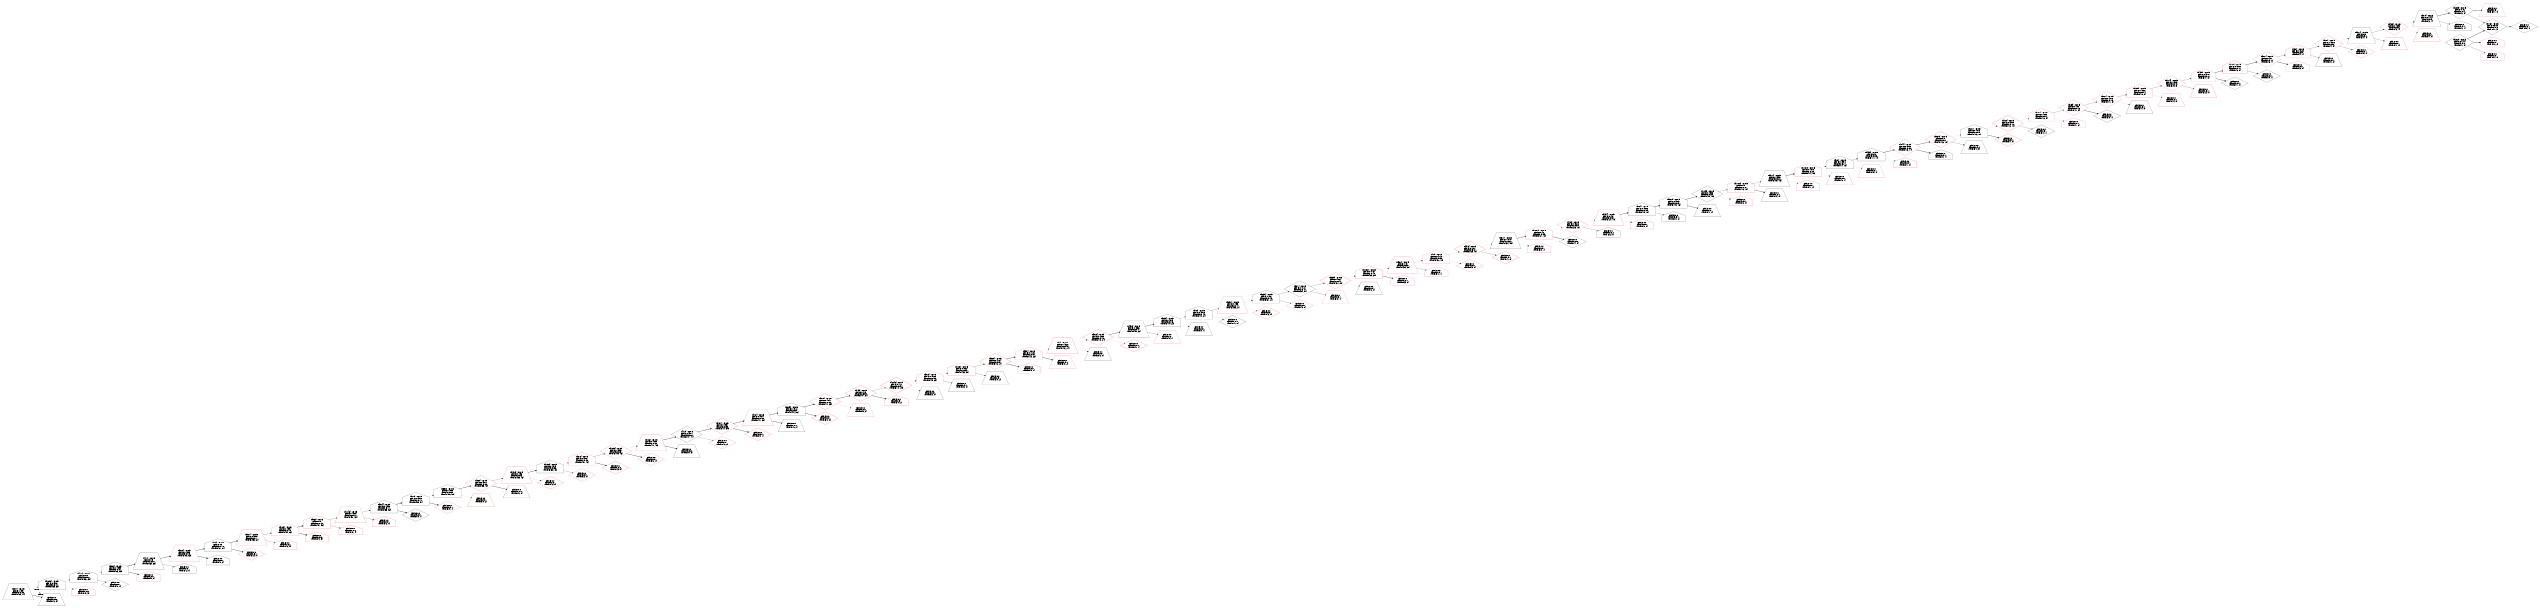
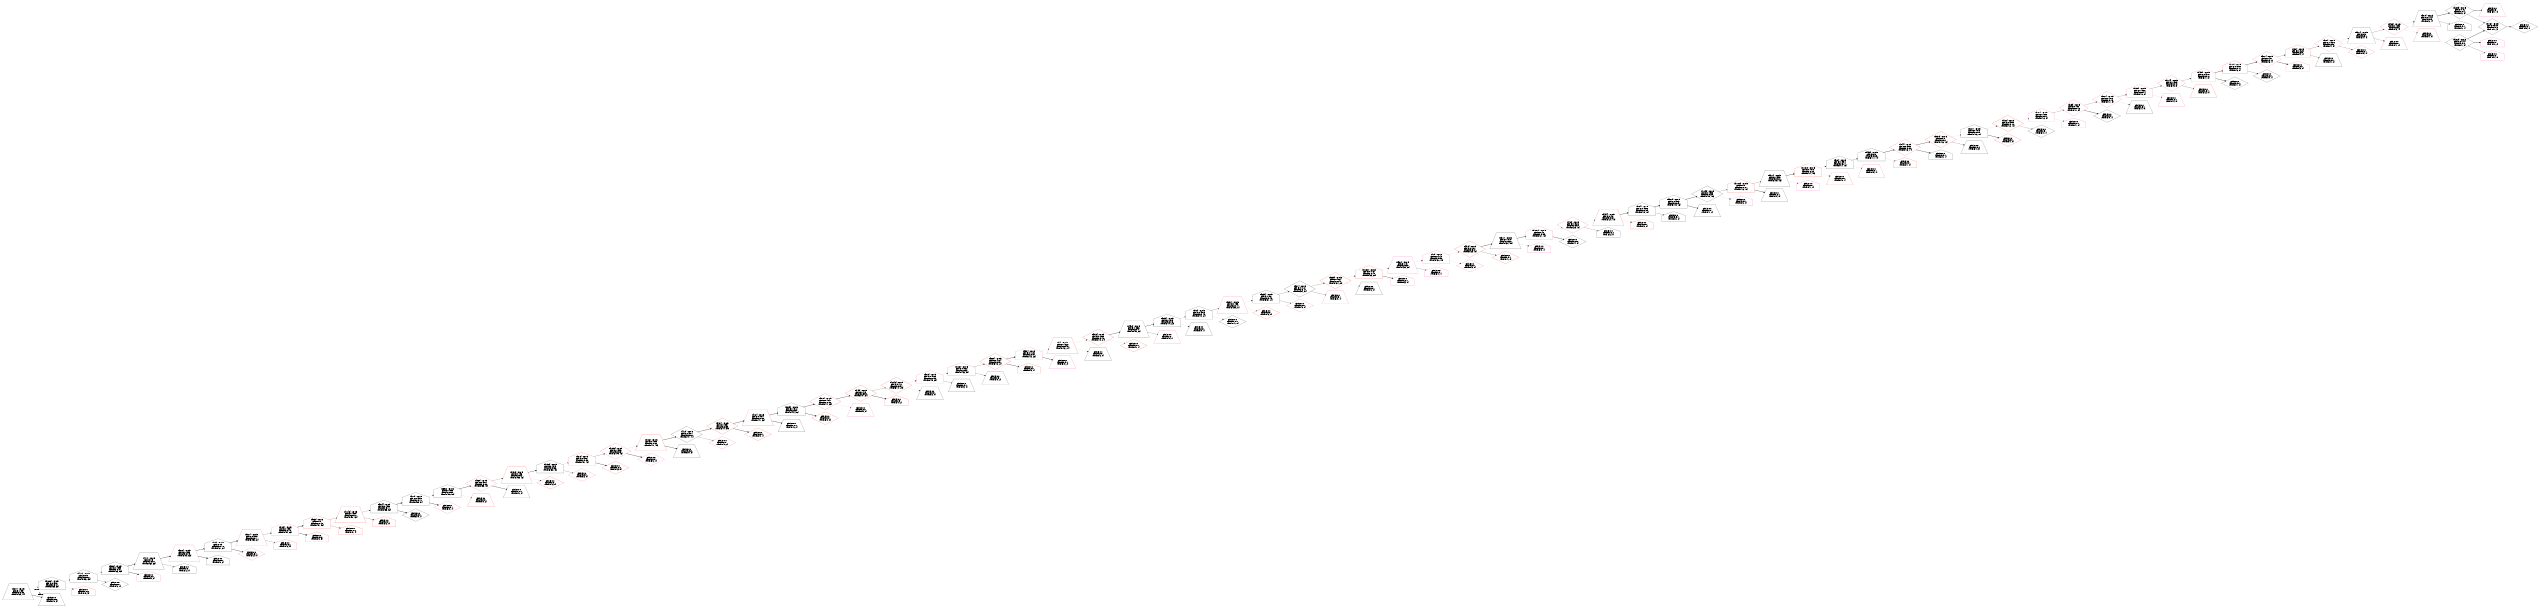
  digraph {
    rankdir=LR
    node [color=black shape=house]
    edge [arrowhead=diamond style=bold]
    n1 [label="X[847] <= 0.5\ngini = 0.499\nsamples = 86\nvalue = [65, 71]" shape=trapezium]
    n2 [label="X[1028] <= 0.5\ngini = 0.4997\nsamples = 84\nvalue = [65, 68]"]
    n3 [label="gini = 0.0\nsamples = 2\nvalue = [0, 3]" shape=trapezium]
    n4 [label="X[410] <= 0.5\ngini = 0.5\nsamples = 82\nvalue = [65, 65]"]
    n5 [color=red label="gini = 0.0\nsamples = 2\nvalue = [0, 3]"]
    n6 [label="X[862] <= 0.5\ngini = 0.4999\nsamples = 81\nvalue = [63, 65]"]
    n7 [label="gini = 0.0\nsamples = 1\nvalue = [2, 0]" shape=diamond]
    n8 [label="X[471] <= 0.5\ngini = 0.5\nsamples = 80\nvalue = [63, 63]" shape=trapezium]
    n9 [color=deeppink label="gini = 0.0\nsamples = 1\nvalue = [0, 2]"]
    n10 [color=deeppink label="X[272] <= 0.5\ngini = 0.4999\nsamples = 79\nvalue = [61, 63]" shape=trapezium]
    n11 [label="gini = 0.0\nsamples = 1\nvalue = [2, 0]"]
    n12 [label="X[15] <= 0.5\ngini = 0.5\nsamples = 78\nvalue = [61, 61]"]
    n13 [label="gini = 0.0\nsamples = 1\nvalue = [0, 2]"]
    n14 [color=red label="X[617] <= 0.5\ngini = 0.4999\nsamples = 77\nvalue = [59, 61]" shape=trapezium]
    n15 [color=deeppink label="gini = 0.0\nsamples = 1\nvalue = [2, 0]" shape=diamond]
    n16 [color=deeppink label="X[723] <= 0.5\ngini = 0.4994\nsamples = 75\nvalue = [57, 61]"]
    n17 [color=red label="gini = 0.0\nsamples = 2\nvalue = [2, 0]"]
    n18 [color=red label="X[963] <= 0.5\ngini = 0.5\nsamples = 73\nvalue = [57, 56]"]
    n19 [color=red label="gini = 0.0\nsamples = 2\nvalue = [0, 5]"]
    n20 [color=red label="X[1046] <= 0.5\ngini = 0.4989\nsamples = 72\nvalue = [57, 52]" shape=trapezium]
    n21 [color=red label="gini = 0.0\nsamples = 1\nvalue = [0, 4]"]
    n22 [label="X[314] <= 0.5\ngini = 0.4996\nsamples = 71\nvalue = [55, 52]"]
    n23 [color=red label="gini = 0.0\nsamples = 1\nvalue = [2, 0]"]
    n24 [label="X[578] <= 0.5\ngini = 0.4993\nsamples = 70\nvalue = [55, 51]"]
    n25 [label="gini = 0.0\nsamples = 1\nvalue = [0, 1]" shape=diamond]
    n26 [label="X[596] <= 0.5\ngini = 0.4989\nsamples = 69\nvalue = [55, 50]"]
    n27 [color=deeppink label="gini = 0.0\nsamples = 1\nvalue = [0, 1]" shape=diamond]
    n28 [color=deeppink label="X[960] <= 0.5\ngini = 0.4977\nsamples = 68\nvalue = [55, 48]" shape=diamond]
    n29 [color=red label="gini = 0.0\nsamples = 1\nvalue = [0, 2]" shape=trapezium]
    n30 [color=red label="X[738] <= 0.5\ngini = 0.496\nsamples = 67\nvalue = [55, 46]" shape=trapezium]
    n31 [label="gini = 0.0\nsamples = 1\nvalue = [0, 2]" shape=trapezium]
    n32 [label="X[1092] <= 0.5\ngini = 0.4975\nsamples = 66\nvalue = [53, 46]"]
    n33 [color=red label="gini = 0.0\nsamples = 1\nvalue = [2, 0]" shape=diamond]
    n34 [color=red label="X[676] <= 0.5\ngini = 0.4987\nsamples = 65\nvalue = [51, 46]"]
    n35 [color=deeppink label="gini = 0.0\nsamples = 1\nvalue = [2, 0]" shape=diamond]
    n36 [color=deeppink label="X[1033] <= 0.5\ngini = 0.4995\nsamples = 63\nvalue = [49, 46]" shape=diamond]
    n37 [color=red label="gini = 0.0\nsamples = 2\nvalue = [2, 0]" shape=diamond]
    n38 [color=red label="X[106] <= 0.5\ngini = 0.4999\nsamples = 62\nvalue = [47, 46]" shape=trapezium]
    n39 [color=deeppink label="gini = 0.0\nsamples = 1\nvalue = [2, 0]" shape=diamond]
    n40 [label="X[472] <= 0.5\ngini = 0.4977\nsamples = 60\nvalue = [47, 41]" shape=diamond]
    n41 [label="gini = 0.0\nsamples = 2\nvalue = [0, 5]" shape=trapezium]
    n42 [color=red label="X[407] <= 0.5\ngini = 0.4957\nsamples = 59\nvalue = [47, 39]" shape=diamond]
    n43 [color=deeppink label="gini = 0.0\nsamples = 1\nvalue = [0, 2]" shape=diamond]
    n44 [color=red label="X[767] <= 0.5\ngini = 0.4944\nsamples = 58\nvalue = [47, 38]" shape=trapezium]
    n45 [color=red label="gini = 0.0\nsamples = 1\nvalue = [0, 1]" shape=diamond]
    n46 [label="X[649] <= 0.5\ngini = 0.4912\nsamples = 57\nvalue = [47, 36]"]
    n47 [label="gini = 0.0\nsamples = 1\nvalue = [0, 2]" shape=trapezium]
    n48 [color=red label="X[575] <= 0.5\ngini = 0.4847\nsamples = 56\nvalue = [47, 33]" shape=diamond]
    n49 [color=red label="gini = 0.0\nsamples = 1\nvalue = [0, 3]" shape=diamond]
    n50 [color=red label="X[148] <= 0.5\ngini = 0.479\nsamples = 55\nvalue = [47, 31]" shape=diamond]
    n51 [color=deeppink label="gini = 0.0\nsamples = 1\nvalue = [0, 2]" shape=trapezium]
    n52 [color=red label="X[1040] <= 0.5\ngini = 0.472\nsamples = 54\nvalue = [47, 29]" shape=diamond]
    n53 [color=red label="gini = 0.0\nsamples = 1\nvalue = [0, 2]"]
    n54 [color=deeppink label="X[373] <= 0.5\ngini = 0.4766\nsamples = 53\nvalue = [45, 29]"]
    n55 [label="gini = 0.0\nsamples = 1\nvalue = [2, 0]" shape=trapezium]
    n56 [color=red label="X[103] <= 0.5\ngini = 0.4832\nsamples = 52\nvalue = [42, 29]"]
    n57 [label="gini = 0.0\nsamples = 1\nvalue = [3, 0]" shape=trapezium]
    n58 [color=red label="X[389] <= 0.5\ngini = 0.4764\nsamples = 51\nvalue = [42, 27]" shape=diamond]
    n59 [label="gini = 0.0\nsamples = 1\nvalue = [0, 2]" shape=trapezium]
    n60 [color=deeppink label="X[557] <= 0.5\ngini = 0.4723\nsamples = 50\nvalue = [42, 26]"]
    n61 [color=red label="gini = 0.0\nsamples = 1\nvalue = [0, 1]"]
    n62 [color=red label="X[1] <= 0.5\ngini = 0.4628\nsamples = 49\nvalue = [42, 24]" shape=trapezium]
    n63 [color=deeppink label="gini = 0.0\nsamples = 1\nvalue = [0, 2]" shape=trapezium]
    n64 [color=red label="X[573] <= 0.5\ngini = 0.4688\nsamples = 48\nvalue = [40, 24]" shape=diamond]
    n65 [label="gini = 0.0\nsamples = 1\nvalue = [2, 0]" shape=trapezium]
    n66 [label="X[492] <= 0.5\ngini = 0.4636\nsamples = 47\nvalue = [40, 23]" shape=trapezium]
    n67 [color=red label="gini = 0.0\nsamples = 1\nvalue = [0, 1]" shape=diamond]
    n68 [label="X[653] <= 0.5\ngini = 0.4579\nsamples = 46\nvalue = [40, 22]"]
    n69 [color=deeppink label="gini = 0.0\nsamples = 1\nvalue = [0, 1]" shape=trapezium]
    n70 [label="X[76] <= 0.5\ngini = 0.4515\nsamples = 45\nvalue = [40, 21]"]
    n71 [label="gini = 0.0\nsamples = 1\nvalue = [0, 1]" shape=trapezium]
    n72 [color=deeppink label="X[691] <= 0.5\ngini = 0.455\nsamples = 44\nvalue = [39, 21]" shape=trapezium]
    n73 [label="gini = 0.0\nsamples = 1\nvalue = [1, 0]" shape=diamond]
    n74 [label="X[239] <= 0.5\ngini = 0.462\nsamples = 43\nvalue = [37, 21]"]
    n75 [color=red label="gini = 0.0\nsamples = 1\nvalue = [2, 0]" shape=diamond]
    n76 [label="X[577] <= 0.5\ngini = 0.4721\nsamples = 42\nvalue = [34, 21]" shape=diamond]
    n77 [color=deeppink label="gini = 0.0\nsamples = 1\nvalue = [3, 0]" shape=diamond]
    n78 [color=red label="X[655] <= 0.5\ngini = 0.4664\nsamples = 41\nvalue = [34, 20]" shape=diamond]
    n79 [color=deeppink label="gini = 0.0\nsamples = 1\nvalue = [0, 1]" shape=trapezium]
    n80 [color=red label="X[1030] <= 0.5\ngini = 0.4734\nsamples = 40\nvalue = [32, 20]"]
    n81 [label="gini = 0.0\nsamples = 1\nvalue = [2, 0]" shape=trapezium]
    n82 [color=deeppink label="X[981] <= 0.5\ngini = 0.48\nsamples = 39\nvalue = [30, 20]" shape=trapezium]
    n83 [color=deeppink label="gini = 0.0\nsamples = 1\nvalue = [2, 0]"]
    n84 [color=deeppink label="X[18] <= 0.5\ngini = 0.4748\nsamples = 38\nvalue = [30, 19]"]
    n85 [color=deeppink label="gini = 0.0\nsamples = 1\nvalue = [0, 1]"]
    n86 [color=red label="X[475] <= 0.5\ngini = 0.4817\nsamples = 37\nvalue = [28, 19]" shape=diamond]
    n87 [color=deeppink label="gini = 0.0\nsamples = 1\nvalue = [2, 0]" shape=diamond]
    n88 [label="X[917] <= 0.5\ngini = 0.4849\nsamples = 36\nvalue = [27, 19]" shape=trapezium]
    n89 [color=red label="gini = 0.0\nsamples = 1\nvalue = [1, 0]" shape=diamond]
    n90 [color=deeppink label="X[1091] <= 0.5\ngini = 0.48\nsamples = 35\nvalue = [27, 18]"]
    n91 [color=deeppink label="gini = 0.0\nsamples = 1\nvalue = [0, 1]"]
    n92 [color=deeppink label="X[752] <= 0.5\ngini = 0.4926\nsamples = 33\nvalue = [23, 18]" shape=diamond]
    n93 [label="gini = 0.0\nsamples = 2\nvalue = [4, 0]" shape=diamond]
    n94 [color=red label="X[434] <= 0.5\ngini = 0.497\nsamples = 31\nvalue = [21, 18]" shape=trapezium]
    n95 [label="gini = 0.0\nsamples = 2\nvalue = [2, 0]"]
    n96 [label="X[994] <= 0.5\ngini = 0.4996\nsamples = 30\nvalue = [19, 18]"]
    n97 [color=red label="gini = 0.0\nsamples = 1\nvalue = [2, 0]"]
    n98 [label="X[902] <= 0.5\ngini = 0.4963\nsamples = 29\nvalue = [19, 16]"]
    n99 [label="gini = 0.0\nsamples = 1\nvalue = [0, 2]"]
    n100 [label="X[1043] <= 0.5\ngini = 0.4983\nsamples = 28\nvalue = [18, 16]" shape=diamond]
    n101 [label="gini = 0.0\nsamples = 1\nvalue = [1, 0]" shape=trapezium]
    n102 [color=red label="X[1106] <= 0.5\ngini = 0.5\nsamples = 27\nvalue = [16, 16]"]
    n103 [color=deeppink label="gini = 0.0\nsamples = 1\nvalue = [2, 0]"]
    n104 [label="X[971] <= 0.5\ngini = 0.4995\nsamples = 26\nvalue = [15, 16]" shape=trapezium]
    n105 [label="gini = 0.0\nsamples = 1\nvalue = [1, 0]" shape=trapezium]
    n106 [color=red label="X[1130] <= 0.5\ngini = 0.4978\nsamples = 25\nvalue = [14, 16]"]
    n107 [color=deeppink label="gini = 0.0\nsamples = 1\nvalue = [1, 0]"]
    n108 [label="X[967] <= 0.5\ngini = 0.4994\nsamples = 24\nvalue = [14, 15]"]
    n109 [color=red label="gini = 0.0\nsamples = 1\nvalue = [0, 1]" shape=trapezium]
    n110 [label="X[433] <= 0.5\ngini = 0.5\nsamples = 23\nvalue = [14, 14]"]
    n111 [color=deeppink label="gini = 0.0\nsamples = 1\nvalue = [0, 1]" shape=trapezium]
    n112 [color=deeppink label="X[844] <= 0.5\ngini = 0.4993\nsamples = 22\nvalue = [13, 14]" shape=diamond]
    n113 [color=red label="gini = 0.0\nsamples = 1\nvalue = [1, 0]"]
    n114 [color=red label="X[830] <= 0.5\ngini = 0.5\nsamples = 21\nvalue = [13, 13]" shape=diamond]
    n115 [label="gini = 0.0\nsamples = 1\nvalue = [0, 1]"]
    n116 [label="X[201] <= 0.5\ngini = 0.4915\nsamples = 19\nvalue = [13, 10]"]
    n117 [label="gini = 0.0\nsamples = 2\nvalue = [0, 3]" shape=trapezium]
    n118 [color=red label="X[732] <= 0.5\ngini = 0.4959\nsamples = 18\nvalue = [12, 10]" shape=diamond]
    n119 [color=red label="gini = 0.0\nsamples = 1\nvalue = [1, 0]" shape=diamond]
    n120 [color=deeppink label="X[181] <= 0.5\ngini = 0.4898\nsamples = 17\nvalue = [12, 9]"]
    n121 [label="gini = 0.0\nsamples = 1\nvalue = [0, 1]" shape=diamond]
    n122 [color=deeppink label="X[869] <= 0.5\ngini = 0.495\nsamples = 16\nvalue = [11, 9]" shape=diamond]
    n123 [color=deeppink label="gini = 0.0\nsamples = 1\nvalue = [1, 0]"]
    n124 [color=deeppink label="X[807] <= 0.5\ngini = 0.4875\nsamples = 15\nvalue = [11, 8]" shape=diamond]
    n125 [label="gini = 0.0\nsamples = 1\nvalue = [0, 1]" shape=diamond]
    n126 [color=deeppink label="X[759] <= 0.5\ngini = 0.4938\nsamples = 14\nvalue = [10, 8]"]
    n127 [label="gini = 0.0\nsamples = 1\nvalue = [1, 0]" shape=trapezium]
    n128 [color=deeppink label="X[714] <= 0.5\ngini = 0.4983\nsamples = 13\nvalue = [9, 8]" shape=diamond]
    n129 [color=deeppink label="gini = 0.0\nsamples = 1\nvalue = [1, 0]" shape=trapezium]
    n130 [color=deeppink label="X[499] <= 0.5\ngini = 0.4978\nsamples = 12\nvalue = [7, 8]"]
    n131 [color=red label="gini = 0.0\nsamples = 1\nvalue = [2, 0]" shape=trapezium]
    n132 [color=red label="X[719] <= 0.5\ngini = 0.4898\nsamples = 11\nvalue = [6, 8]"]
    n133 [label="gini = 0.0\nsamples = 1\nvalue = [1, 0]" shape=diamond]
    n134 [color=deeppink label="X[317] <= 0.5\ngini = 0.497\nsamples = 10\nvalue = [6, 7]" shape=diamond]
    n135 [label="gini = 0.0\nsamples = 1\nvalue = [0, 1]" shape=diamond]
    n136 [color=red label="X[237] <= 0.5\ngini = 0.4628\nsamples = 9\nvalue = [4, 7]"]
    n137 [color=deeppink label="gini = 0.0\nsamples = 1\nvalue = [2, 0]"]
    n138 [color=deeppink label="X[987] <= 0.5\ngini = 0.4938\nsamples = 8\nvalue = [4, 5]" shape=diamond]
    n139 [label="gini = 0.0\nsamples = 1\nvalue = [0, 2]" shape=trapezium]
    n140 [label="X[311] <= 0.5\ngini = 0.5\nsamples = 7\nvalue = [4, 4]" shape=trapezium]
    n141 [color=deeppink label="gini = 0.0\nsamples = 1\nvalue = [0, 1]" shape=diamond]
    n142 [color=deeppink label="X[439] <= 0.5\ngini = 0.4898\nsamples = 6\nvalue = [3, 4]" shape=diamond]
    n143 [color=red label="gini = 0.0\nsamples = 1\nvalue = [1, 0]" shape=trapezium]
    n144 [label="X[370] <= 0.5\ngini = 0.4444\nsamples = 5\nvalue = [2, 4]" shape=trapezium]
    n145 [color=red label="gini = 0.0\nsamples = 1\nvalue = [1, 0]" shape=trapezium]
    n146 [label="X[285] <= 0.5\ngini = 0.48\nsamples = 4\nvalue = [2, 3]" shape=diamond]
    n147 [label="gini = 0.0\nsamples = 1\nvalue = [0, 1]"]
    n148 [label="X[746] <= 0.5\ngini = 0.375\nsamples = 3\nvalue = [1, 3]" shape=diamond]
    n149 [color=deeppink label="gini = 0.0\nsamples = 1\nvalue = [1, 0]" shape=trapezium]
    n150 [label="gini = 0.0\nsamples = 1\nvalue = [0, 1]" shape=diamond]
    n151 [label="X[262] <= 0.5\ngini = 0.4444\nsamples = 2\nvalue = [1, 2]" shape=diamond]
    n152 [color=deeppink label="gini = 0.0\nsamples = 1\nvalue = [0, 2]"]
    n153 [color=deeppink label="gini = 0.0\nsamples = 1\nvalue = [1, 0]"]
    n1 -> n2 [arrowhead=tee headlabel=True labelangle=45 labeldistance=2.5 style=dotted]
    n1 -> n3 [arrowhead=tee headlabel=False labelangle=-45 labeldistance=2.5]
    n2 -> n4 [arrowhead=tee style=dotted]
    n2 -> n5 [style=dotted]
    n4 -> n6 [arrowhead=tee style=dotted]
    n4 -> n7 [style=solid]
    n6 -> n8 [arrowhead=tee]
    n6 -> n9
    n8 -> n10
    n8 -> n11 [arrowhead=tee style=solid]
    n10 -> n12 [arrowhead=tee]
    n10 -> n13
    n12 -> n14
    n12 -> n15 [arrowhead=tee]
    n14 -> n16 [style=solid]
    n14 -> n17 [arrowhead=tee style=solid]
    n16 -> n18
    n16 -> n19
    n18 -> n20 [arrowhead=tee style=solid]
    n18 -> n21 [style=solid]
    n20 -> n22 [style=solid]
    n20 -> n23 [style=solid]
    n22 -> n24
    n22 -> n25
    n24 -> n26 [style=dotted]
    n24 -> n27
    n26 -> n28 [arrowhead=tee]
    n26 -> n29 [arrowhead=tee style=dotted]
    n28 -> n30 [style=solid]
    n28 -> n31 [arrowhead=tee]
    n30 -> n32
    n30 -> n33 [style=dotted]
    n32 -> n34 [arrowhead=tee style=dotted]
    n32 -> n35 [arrowhead=tee style=solid]
    n34 -> n36 [style=solid]
    n34 -> n37
    n36 -> n38 [style=dotted]
    n36 -> n39
    n38 -> n40 [arrowhead=tee]
    n38 -> n41
    n40 -> n42
    n40 -> n43 [arrowhead=tee style=solid]
    n42 -> n44
    n42 -> n45
    n44 -> n46 [arrowhead=tee]
    n44 -> n47 [arrowhead=tee]
    n46 -> n48
    n46 -> n49
    n48 -> n50 [arrowhead=tee]
    n48 -> n51 [arrowhead=tee style=dotted]
    n50 -> n52 [arrowhead=tee style=solid]
    n50 -> n53
    n52 -> n54 [style=dotted]
    n52 -> n55 [style=dotted]
    n54 -> n56 [style=dotted]
    n54 -> n57 [arrowhead=tee style=solid]
    n56 -> n58 [style=solid]
    n56 -> n59 [style=solid]
    n58 -> n60
    n58 -> n61 [arrowhead=tee]
    n60 -> n62 [arrowhead=tee style=dotted]
    n60 -> n63
    n62 -> n64 [style=dotted]
    n62 -> n65 [style=dotted]
    n64 -> n66 [arrowhead=tee]
    n64 -> n67 [arrowhead=tee style=dotted]
    n66 -> n68 [arrowhead=tee]
    n66 -> n69 [arrowhead=tee style=solid]
    n68 -> n70 [arrowhead=tee style=dotted]
    n68 -> n71 [style=dotted]
    n70 -> n72 [arrowhead=tee style=solid]
    n70 -> n73 [style=dotted]
    n72 -> n74 [style=dotted]
    n72 -> n75 [arrowhead=tee style=dotted]
    n74 -> n76 [style=solid]
    n74 -> n77 [arrowhead=tee style=solid]
    n76 -> n78 [style=solid]
    n76 -> n79 [arrowhead=tee style=solid]
    n78 -> n80 [style=dotted]
    n78 -> n81 [arrowhead=tee style=dotted]
    n80 -> n82 [style=dotted]
    n80 -> n83 [arrowhead=tee]
    n82 -> n84 [style=dotted]
    n82 -> n85 [arrowhead=tee style=solid]
    n84 -> n86 [style=dotted]
    n84 -> n87 [style=dotted]
-   n86 -> n88 [arrowhead=tee style=dotted]
+   n86 -> n88 [arrowhead=tee]
    n86 -> n89 [style=solid]
    n88 -> n90 [arrowhead=tee]
    n88 -> n91 [style=dotted]
    n90 -> n92 [arrowhead=tee style=dotted]
    n90 -> n93 [arrowhead=tee]
    n92 -> n94 [arrowhead=tee style=dotted]
    n92 -> n95 [arrowhead=tee style=solid]
    n94 -> n96
    n94 -> n97 [style=dotted]
    n96 -> n98
    n96 -> n99 [arrowhead=tee style=solid]
    n98 -> n100 [arrowhead=tee]
    n98 -> n101 [arrowhead=tee]
    n100 -> n102 [arrowhead=tee style=solid]
    n100 -> n103 [style=dotted]
    n102 -> n104 [arrowhead=tee style=solid]
    n102 -> n105
    n104 -> n106
    n104 -> n107 [arrowhead=tee style=dotted]
    n106 -> n108 [style=dotted]
    n106 -> n109 [style=dotted]
    n108 -> n110 [style=solid]
    n108 -> n111 [arrowhead=tee style=dotted]
    n110 -> n112 [arrowhead=tee]
    n110 -> n113 [arrowhead=tee style=dotted]
    n112 -> n114 [arrowhead=tee]
    n112 -> n115
    n114 -> n116 [arrowhead=tee style=dotted]
    n114 -> n117 [style=solid]
    n116 -> n118 [style=dotted]
    n116 -> n119
    n118 -> n120 [arrowhead=tee style=dotted]
    n118 -> n121 [arrowhead=tee style=solid]
    n120 -> n122 [arrowhead=tee style=solid]
    n120 -> n123 [arrowhead=tee style=dotted]
    n122 -> n124 [style=solid]
    n122 -> n125
    n124 -> n126 [style=solid]
    n124 -> n127 [style=dotted]
    n126 -> n128 [style=solid]
    n126 -> n129 [arrowhead=tee style=dotted]
    n128 -> n130 [style=solid]
    n128 -> n131 [arrowhead=tee style=solid]
    n130 -> n132 [arrowhead=tee]
    n130 -> n133
    n132 -> n134
    n132 -> n135 [style=solid]
    n134 -> n136 [style=solid]
    n134 -> n137
    n136 -> n138 [style=solid]
    n136 -> n139 [arrowhead=tee style=solid]
    n138 -> n140 [style=dotted]
    n138 -> n141 [style=solid]
    n140 -> n142 [style=solid]
    n140 -> n143 [style=solid]
    n142 -> n144 [style=dotted]
    n142 -> n145 [arrowhead=tee style=dotted]
    n144 -> n146
    n144 -> n147 [arrowhead=tee style=solid]
    n146 -> n148 [style=solid]
    n146 -> n149 [arrowhead=tee]
    n148 -> n150 [style=solid]
    n151 -> n148
    n151 -> n152
    n151 -> n153 [arrowhead=tee style=solid]
  }
